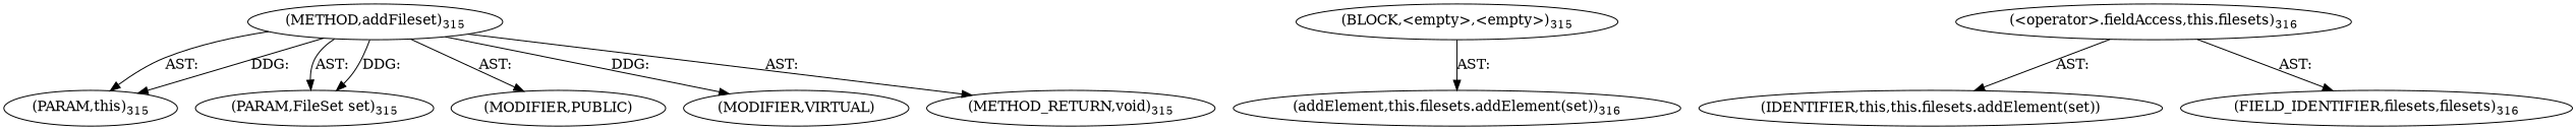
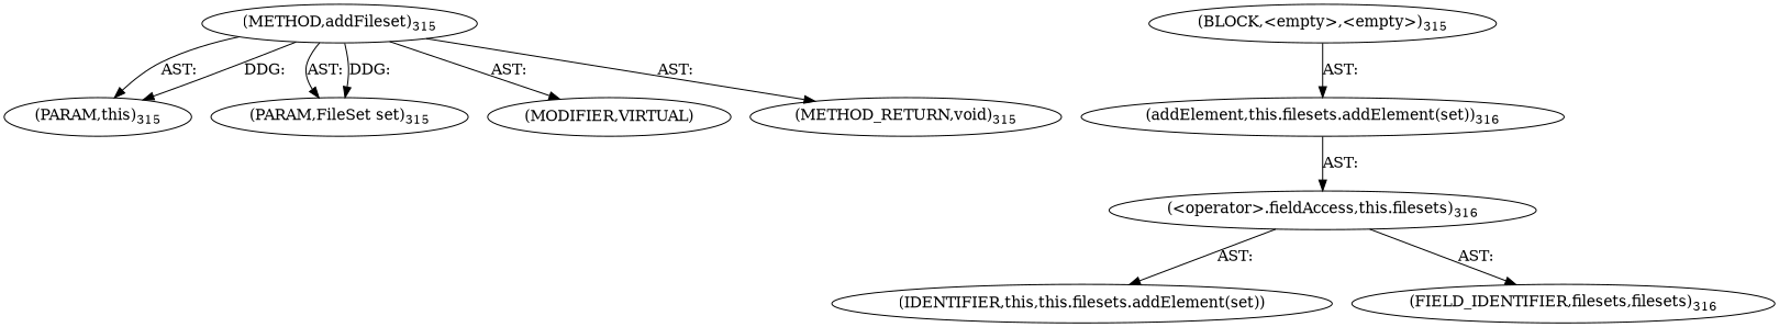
  digraph {
    n1 [label=<(METHOD,addFileset)<SUB>315</SUB>>]
    n2 [label=<(PARAM,this)<SUB>315</SUB>>]
    n3 [label=<(PARAM,FileSet set)<SUB>315</SUB>>]
-   n4 [label=<(MODIFIER,PUBLIC)>]
    n5 [label=<(MODIFIER,VIRTUAL)>]
    n6 [label=<(METHOD_RETURN,void)<SUB>315</SUB>>]
    n7 [label=<(BLOCK,&lt;empty&gt;,&lt;empty&gt;)<SUB>315</SUB>>]
    n8 [label=<(addElement,this.filesets.addElement(set))<SUB>316</SUB>>]
    n9 [label=<(&lt;operator&gt;.fieldAccess,this.filesets)<SUB>316</SUB>>]
    n10 [label=<(IDENTIFIER,this,this.filesets.addElement(set))>]
    n11 [label=<(FIELD_IDENTIFIER,filesets,filesets)<SUB>316</SUB>>]
    n1 -> n2 [label="AST: "]
    n1 -> n2 [label="DDG: "]
    n1 -> n3 [label="AST: "]
    n1 -> n3 [label="DDG: "]
-   n1 -> n4 [label="AST: "]
-   n1 -> n5 [label="DDG: "]
+   n1 -> n5 [label="AST: "]
    n1 -> n6 [label="AST: "]
    n7 -> n8 [label="AST: "]
+   n8 -> n9 [label="AST: "]
    n9 -> n10 [label="AST: "]
    n9 -> n11 [label="AST: "]
  }
